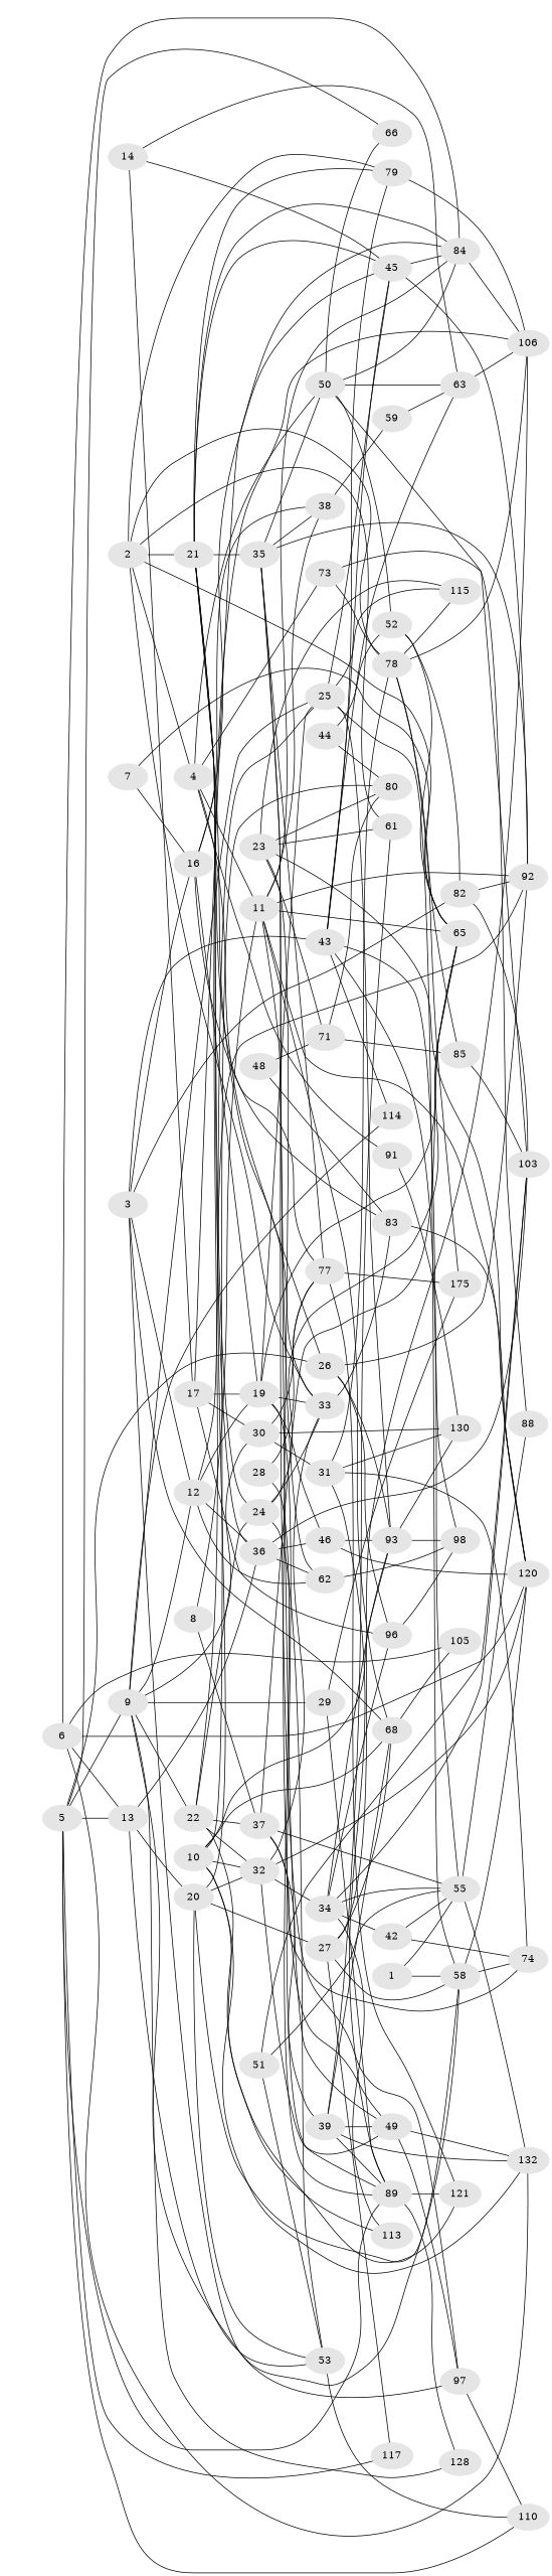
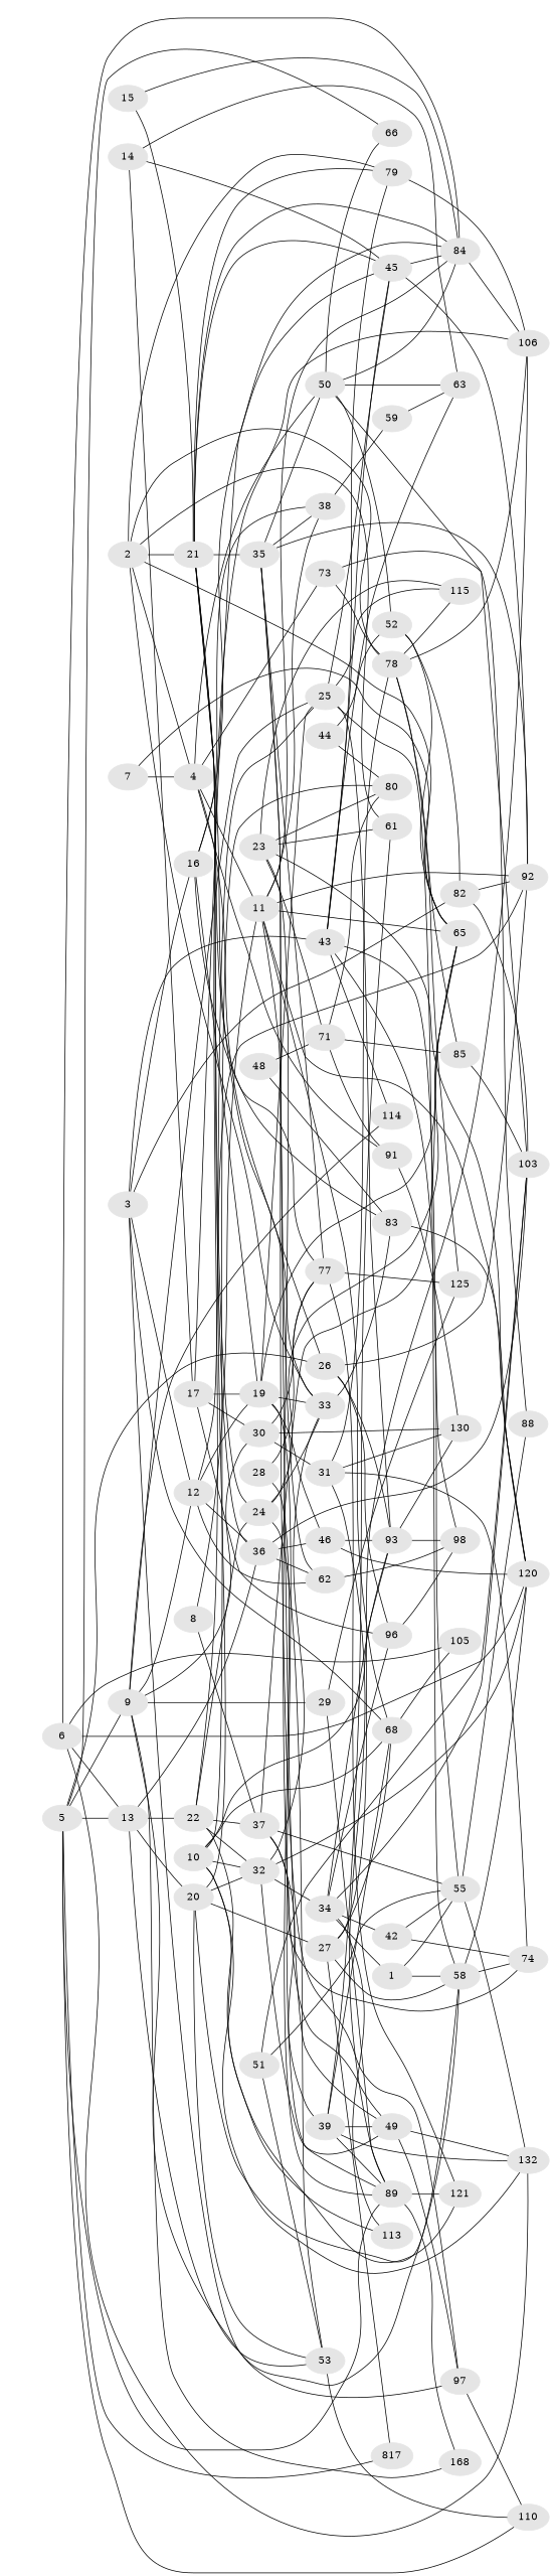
  graph {
    rankdir=LR
    node [color=gray90 style=filled]
    55 [super="+99"]
    132 [super="+135"]
    88
    1
    58 [super="+127"]
    120 [super="+129"]
    74
    2 [super="+57"]
    4 [super="+18"]
    21 [super="+76"]
    33
    61
    65 [super="+67"]
    78 [super="+109"]
    79
    11 [super="+122"]
    26
    50 [super="+102"]
    73
    91
    84 [super="+108"]
    36 [super="+112"]
    45 [super="+54"]
    24 [super="+60"]
    35
    n26 [label=77 super="+87"]
    83
    106
    115
-   125 [label=175]
+   125
    85
    3 [super="+90"]
    12 [super="+56"]
    16 [super="+101"]
    43 [super="+123"]
    68
    82
    97
    25 [super="+40"]
    19 [super="+133"]
    62 [super="+69"]
    38
    114
    63 [super="+119"]
    98
    105
    92 [super="+134"]
    103
    110
    49 [super="+111"]
    93 [super="+95"]
    96
    66
    52
    130
    5 [super="+75"]
    9 [super="+70"]
    13 [super="+107"]
    89 [super="+116"]
-   117
+   117 [label=817]
    22 [super="+124"]
    29
    30
-   128
+   128 [label=168]
    20 [super="+100"]
    53 [super="+72"]
    121
    6 [super="+126"]
    7
    8
    37 [super="+41"]
    39 [super="+94"]
    32 [super="+104"]
    31 [super="+77"]
    10 [super="+118"]
    80
    113
    34 [super="+86"]
    59
    46
    27 [super="+64"]
    14 [super="+81"]
    17
+   15
    23 [super="+131"]
    71
    28
    42
    44
    48
    51
    55 -- 132
    55 -- 88
    1 -- 55
    1 -- 58
    58 -- 120
    58 -- 74
    2 -- 4
    2 -- 21
    2 -- 33
    2 -- 61
    2 -- 65
    2 -- 78
    2 -- 79
    4 -- 11
    4 -- 26
    4 -- 50
    4 -- 73
    4 -- 91
    21 -- 33
    21 -- 79
    21 -- 84
    21 -- 36
    21 -- 45
    21 -- 24
    21 -- 35
    21 -- n26
    33 -- 83
    78 -- 106
    78 -- 115
    78 -- 125
    78 -- 85
    79 -- 106
    11 -- 120
    11 -- 65
    11 -- 84
    11 -- 68
    11 -- 38
    11 -- 92
    11 -- 49
    26 -- 92
    26 -- 93
    26 -- 96
    50 -- 88
    50 -- 84
    50 -- 63
    50 -- 66
    50 -- 52
    73 -- 78
    73 -- 103
    91 -- 130
    84 -- 106
    36 -- 62
    36 -- 103
    36 -- 46
    45 -- 84
    45 -- 92
    24 -- 33
    24 -- 65
    24 -- 53
    35 -- 50
    35 -- n26
    35 -- 97
    35 -- 62
    35 -- 38
    35 -- 92
    n26 -- 125
    n26 -- 121
    83 -- 120
    85 -- 103
    3 -- 12
    3 -- 16
    3 -- 43
    3 -- 68
    3 -- 82
    3 -- 97
    12 -- 36
    12 -- 25
    12 -- 19
    12 -- 62
    16 -- 45
    16 -- 83
    16 -- 19
    16 -- 38
    43 -- 55
    43 -- 79
    43 -- 45
    43 -- 114
    43 -- 63
    43 -- 98
    68 -- 105
    82 -- 92
    82 -- 103
    97 -- 110
    25 -- 58
    25 -- 45
    25 -- 115
    25 -- 93
    19 -- 33
    19 -- 65
    19 -- 25
    19 -- 89
    19 -- 46
    62 -- 98
    38 -- 59
-   63 -- 106
    49 -- 132
    49 -- 97
    93 -- 98
    93 -- 130
    96 -- 98
    52 -- 65
    52 -- 82
    5 -- 26
    5 -- 110
    5 -- 66
    5 -- 9
    5 -- 13
    5 -- 89
    5 -- 117
    9 -- 58
    9 -- 12
    9 -- 25
    9 -- 114
-   9 -- 22
+   13 -- 22
    9 -- 29
    9 -- 30
    9 -- 128
    13 -- 36
    13 -- 20
    13 -- 53
    89 -- 128
    89 -- 121
    22 -- 24
    22 -- 106
    22 -- 121
    22 -- 37 [weight=2]
    22 -- 32
    29 -- 125
    29 -- 89
    30 -- n26
    30 -- 130
    30 -- 31
    20 -- 58
    20 -- 92
    20 -- 53
    20 -- 32 [weight=2]
    20 -- 27
    53 -- 110
    6 -- 132
    6 -- 120
    6 -- 84
    6 -- 105
    6 -- 13
    7 -- 65
-   7 -- 16
+   7 -- 4
    8 -- 11
    8 -- 37
    37 -- 55
    37 -- 74
    37 -- 65
    37 -- 39
    39 -- 132 [weight=2]
    39 -- 61
    39 -- 68
    39 -- 49
    39 -- 89
    32 -- 120
    32 -- 33
    32 -- 49
    32 -- 34
    31 -- 74
    31 -- 78
    31 -- 130
    31 -- 89
    10 -- 132
    10 -- 68
    10 -- 93
    10 -- 32
    10 -- 80
    10 -- 113
-   34 -- 55
+   34 -- 1
    34 -- 103
    34 -- 93
    34 -- 96
    34 -- 113
    34 -- 42
    59 -- 63
    46 -- 120
    46 -- 93
    27 -- 58
    27 -- 106
    27 -- 68
    27 -- 117
    14 -- 45
    14 -- 63
    14 -- 17
    17 -- 84
    17 -- 19
    17 -- 96
    17 -- 30
+   15 -- 21
+   15 -- 84
    23 -- 120
    23 -- 61
    23 -- 115
    23 -- 49
    23 -- 80
    23 -- 71
+   71 -- 91
    71 -- 85
    71 -- 80
    28 -- n26
    28 -- 89
    42 -- 55
    42 -- 74
    44 -- 52
    44 -- 80
    48 -- 83
    48 -- 71
    51 -- 55
    51 -- 103
    51 -- 53
  }
